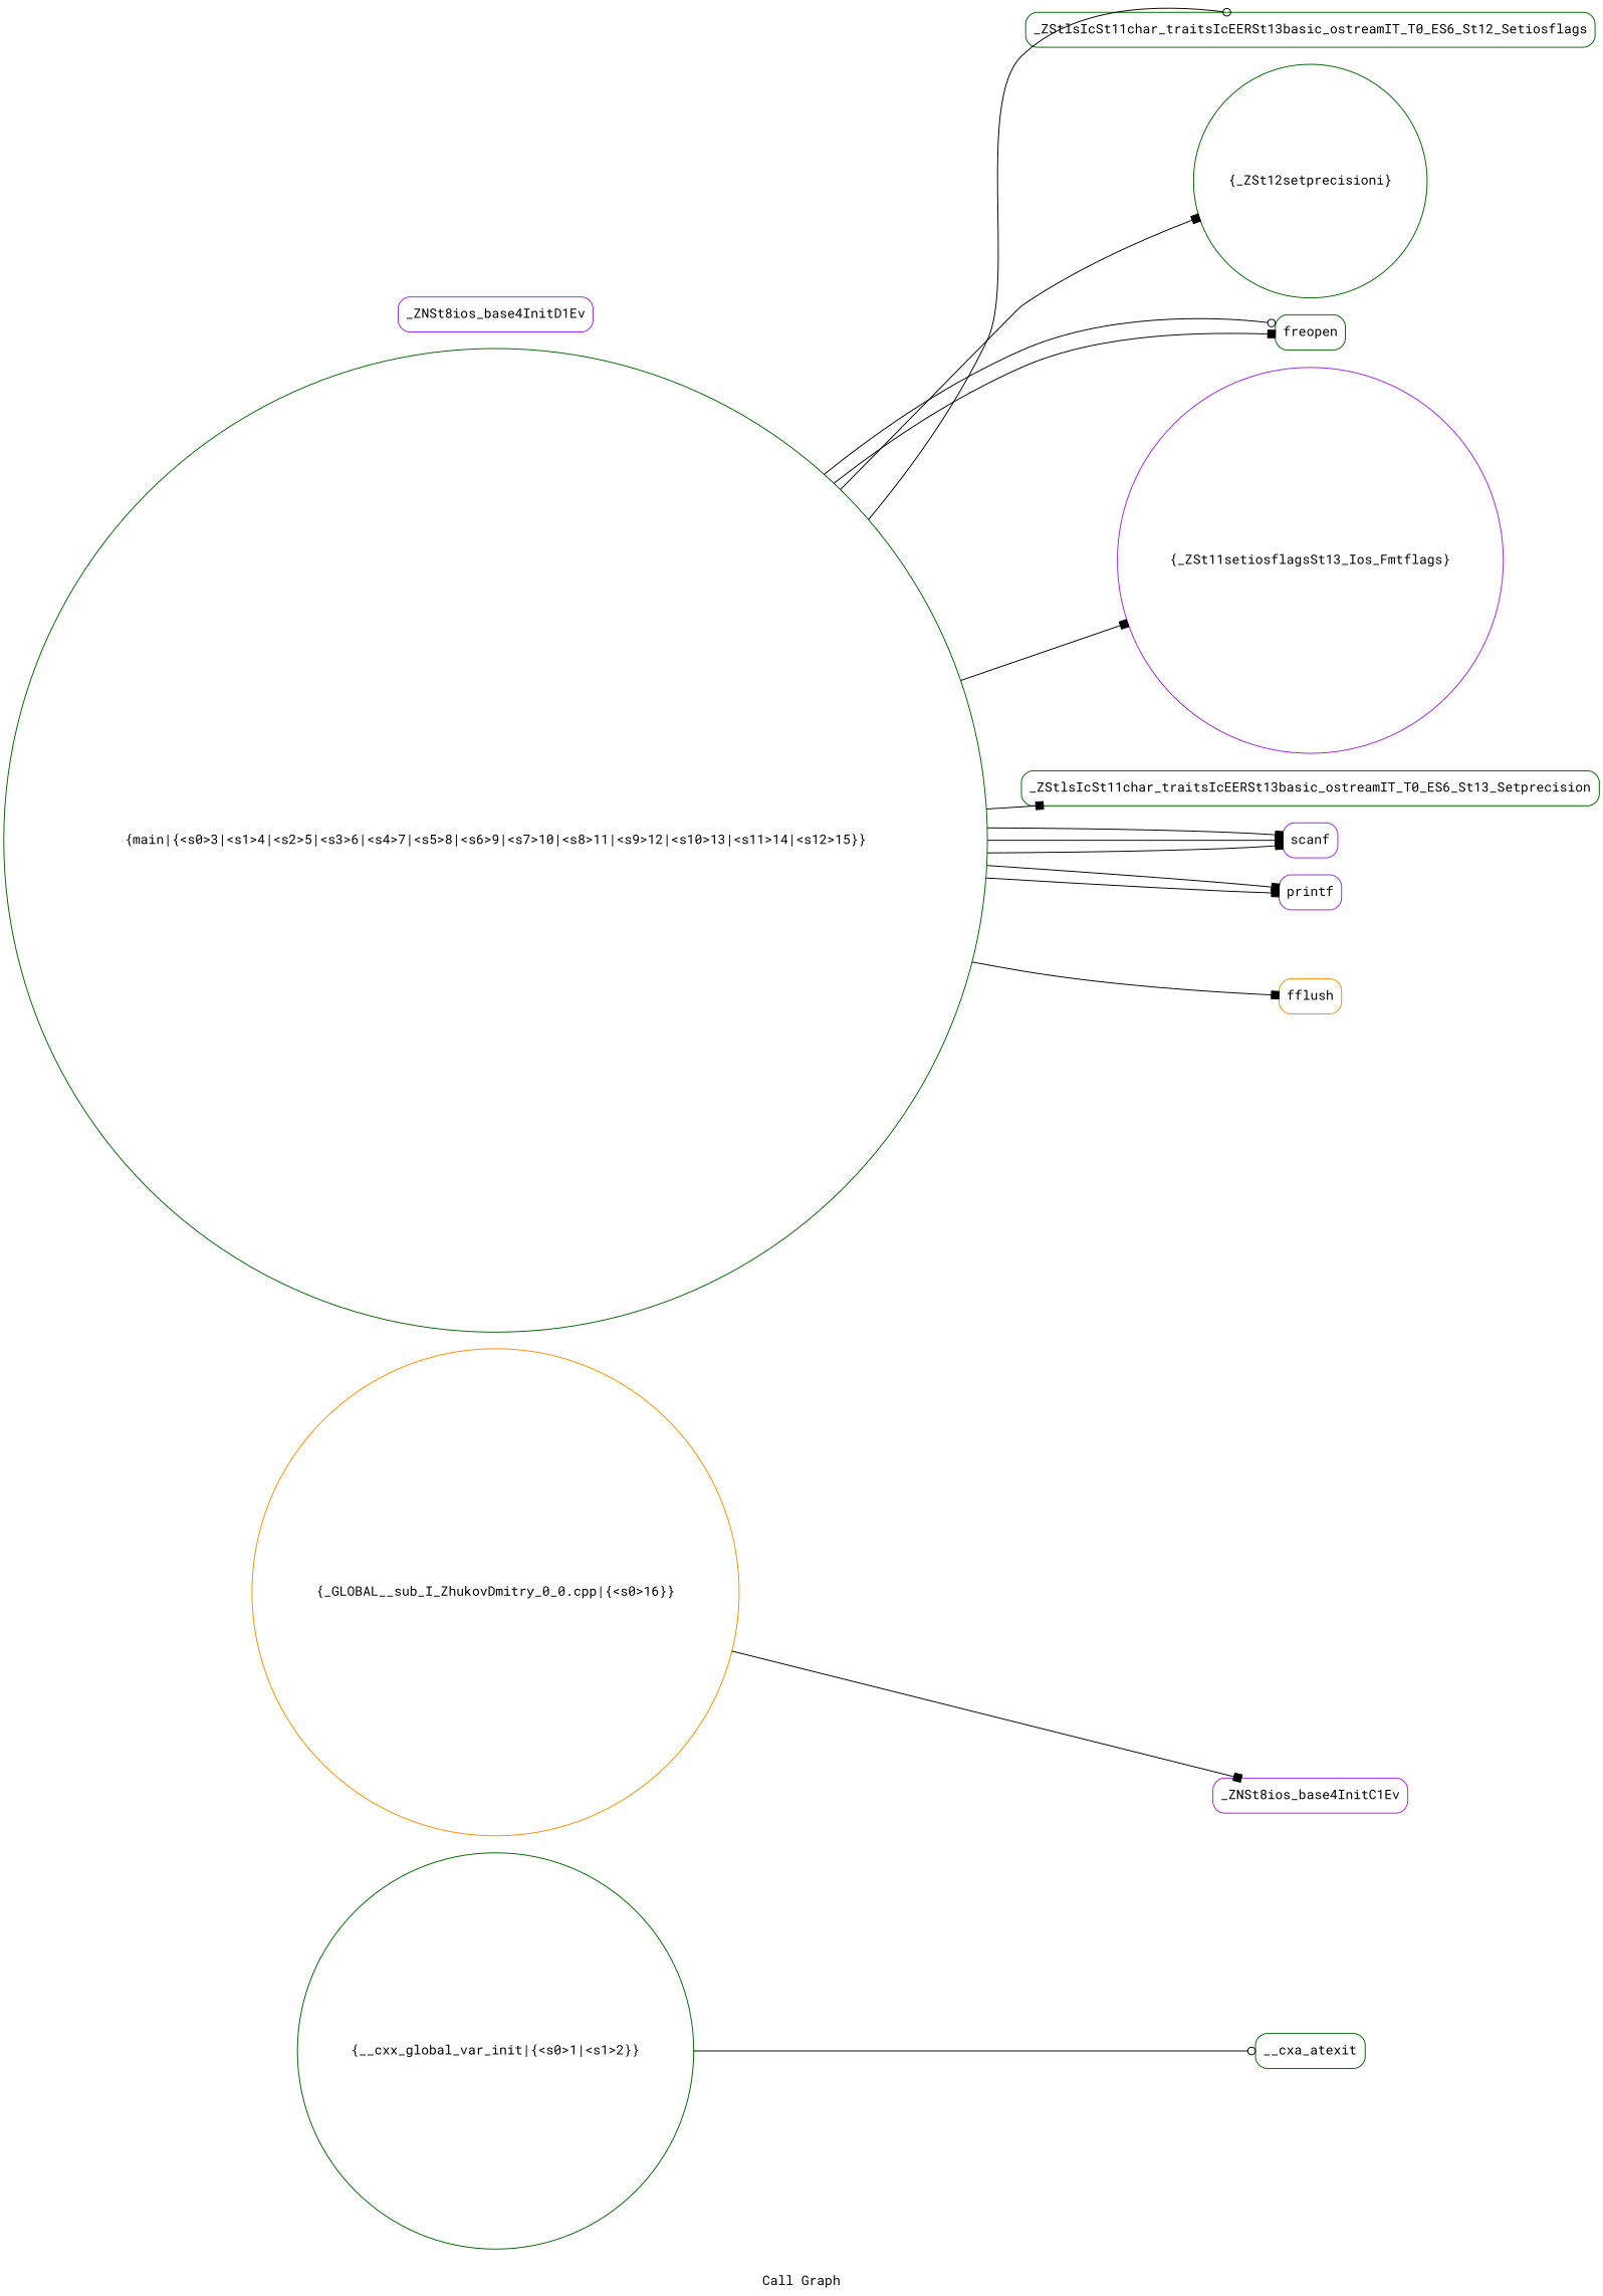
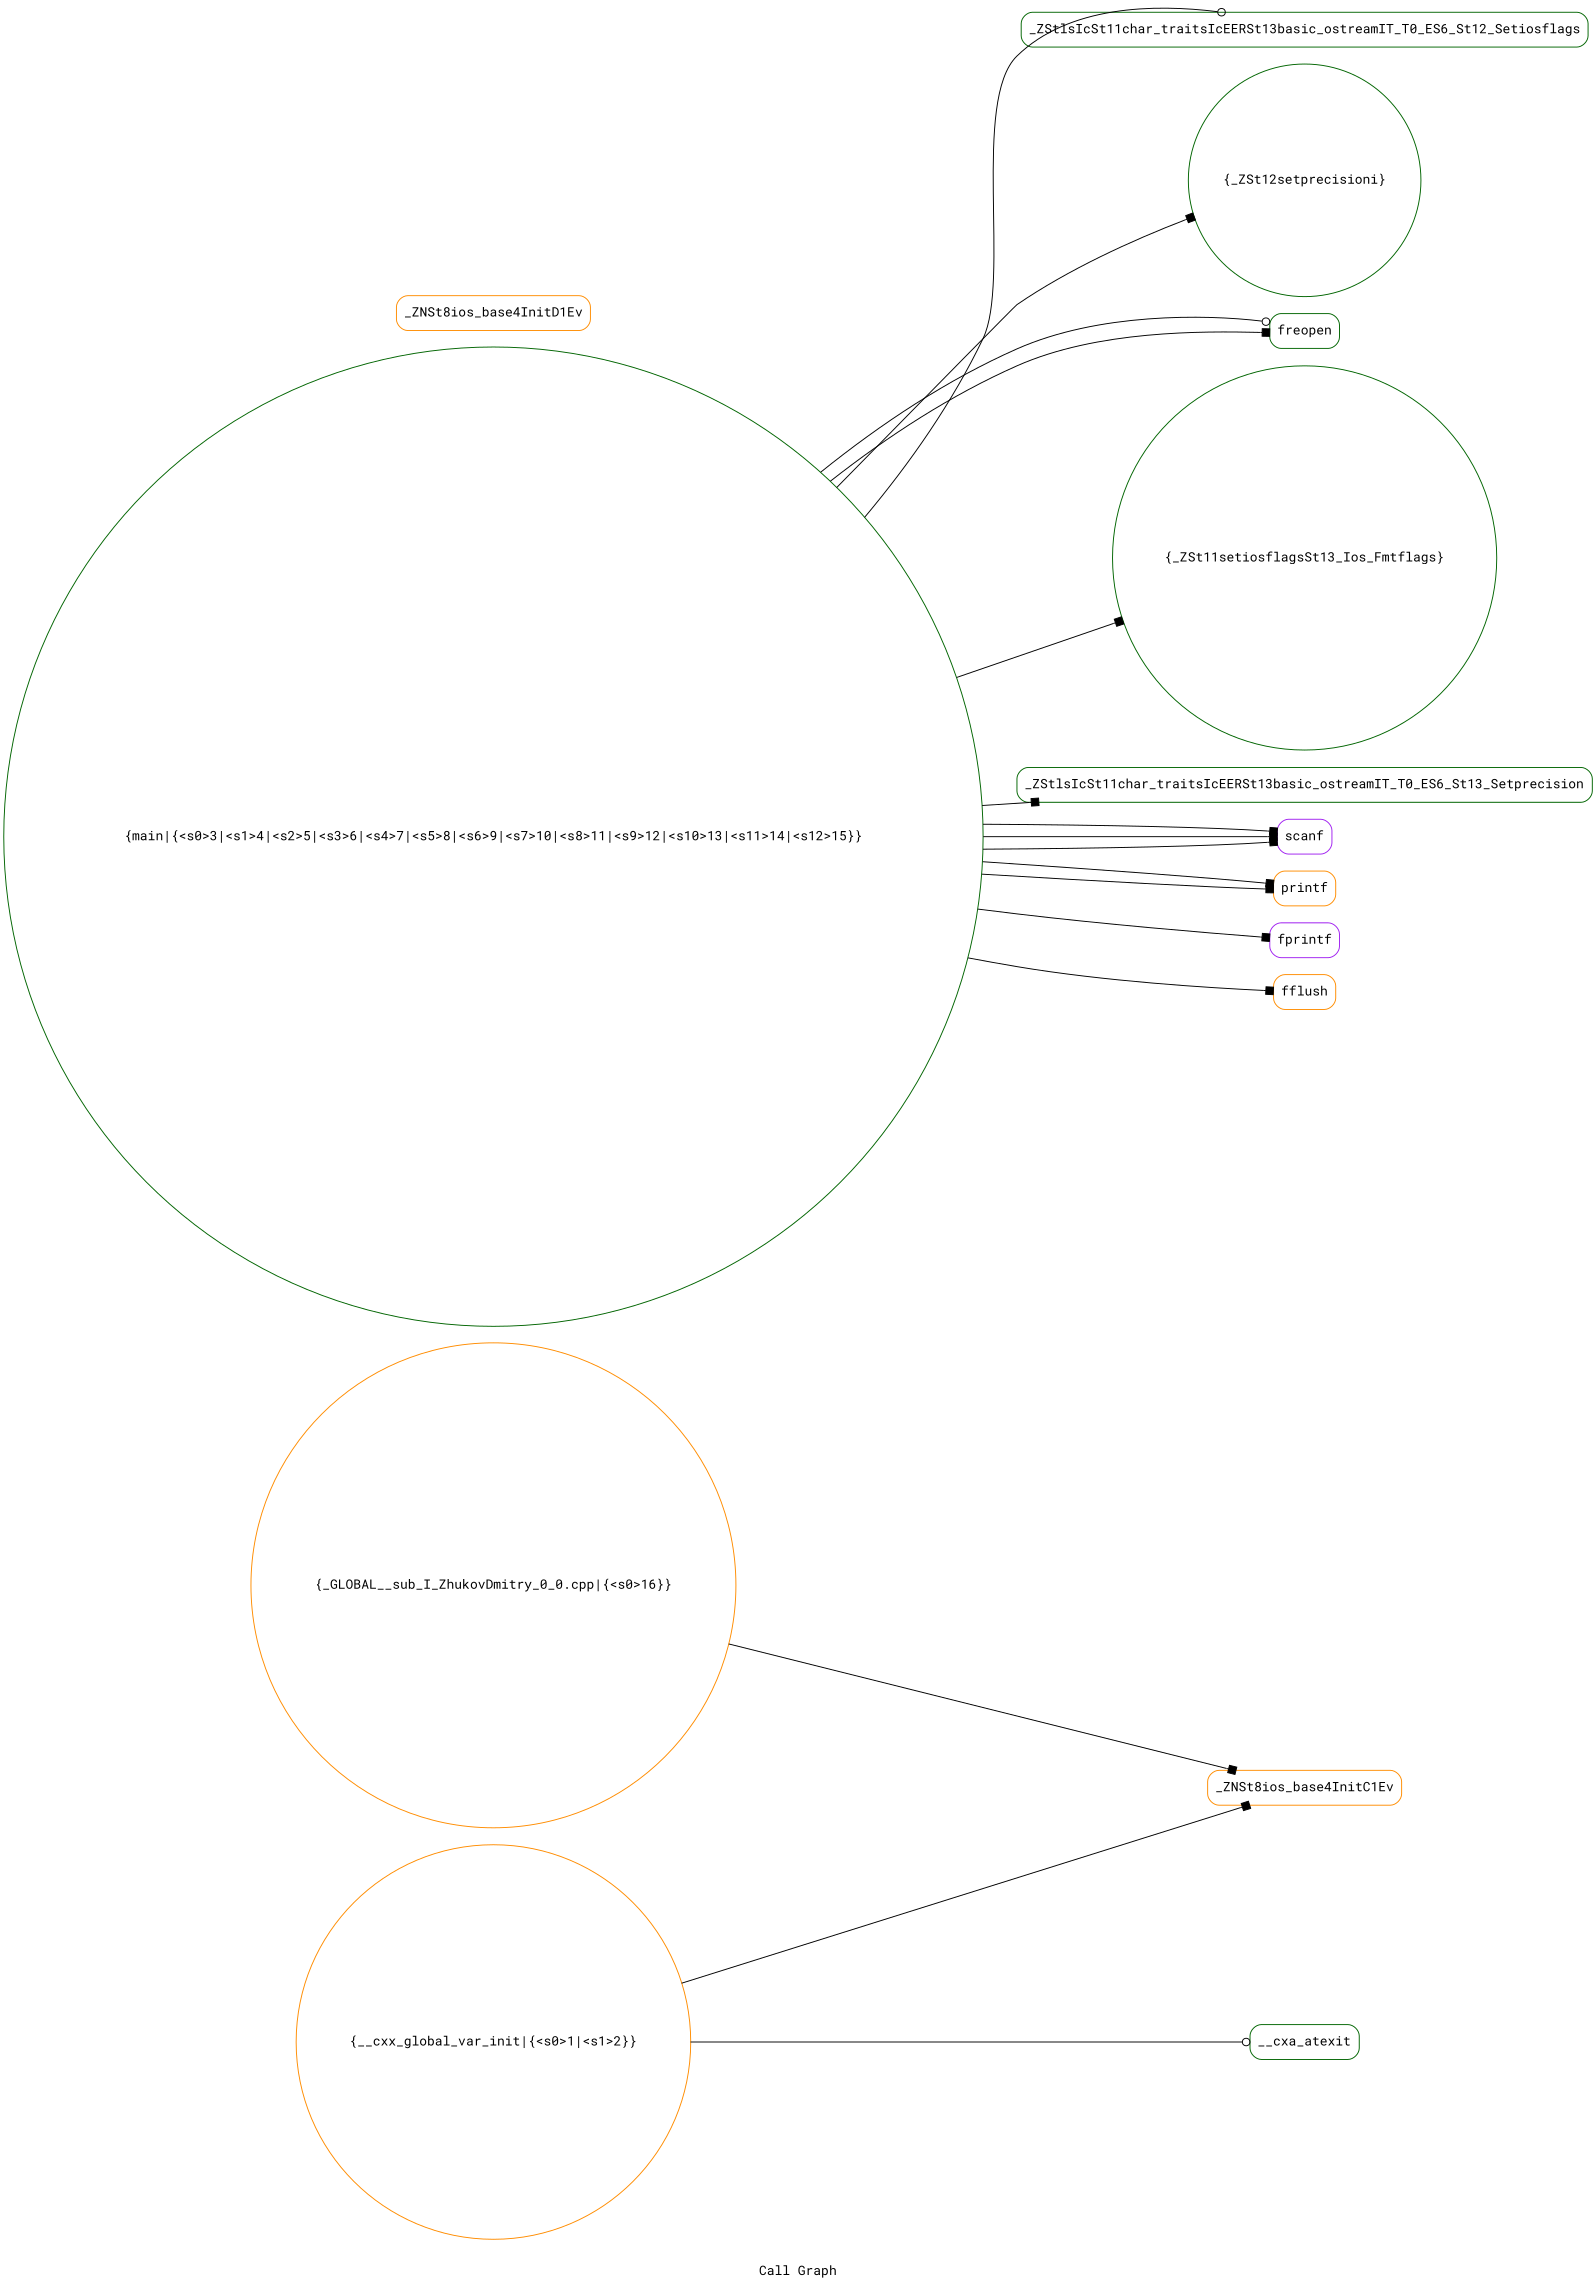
  digraph {
    fontname="Roboto Mono"
    label="Call Graph"
    rankdir=LR
    node [color=darkgreen fontname="Roboto Mono" shape=Mrecord]
    edge [arrowhead=box color=black fontname="Roboto Mono" tailport=s0]
-   n1 [label="{__cxx_global_var_init|{<s0>1|<s1>2}}" shape=circle]
-   n2 [color=purple label="{_ZNSt8ios_base4InitC1Ev}"]
+   n1 [color=darkorange label="{__cxx_global_var_init|{<s0>1|<s1>2}}" shape=circle]
+   n2 [color=darkorange label="{_ZNSt8ios_base4InitC1Ev}"]
    n3 [label="{__cxa_atexit}"]
    n4 [label="{_ZStlsIcSt11char_traitsIcEERSt13basic_ostreamIT_T0_ES6_St12_Setiosflags}"]
    n5 [color=darkorange label="{_GLOBAL__sub_I_ZhukovDmitry_0_0.cpp|{<s0>16}}" shape=circle]
-   n6 [color=purple label="{_ZNSt8ios_base4InitD1Ev}"]
+   n6 [color=darkorange label="{_ZNSt8ios_base4InitD1Ev}"]
    n7 [label="{_ZSt12setprecisioni}" shape=circle]
    n8 [label="{main|{<s0>3|<s1>4|<s2>5|<s3>6|<s4>7|<s5>8|<s6>9|<s7>10|<s8>11|<s9>12|<s10>13|<s11>14|<s12>15}}" shape=circle]
    n9 [label="{freopen}"]
-   n10 [color=purple label="{_ZSt11setiosflagsSt13_Ios_Fmtflags}" shape=circle]
+   n10 [label="{_ZSt11setiosflagsSt13_Ios_Fmtflags}" shape=circle]
    n11 [label="{_ZStlsIcSt11char_traitsIcEERSt13basic_ostreamIT_T0_ES6_St13_Setprecision}"]
    n12 [color=purple label="{scanf}"]
-   n13 [color=purple label="{printf}"]
+   n13 [color=darkorange label="{printf}"]
+   n14 [color=purple label="{fprintf}"]
    n15 [color=darkorange label="{fflush}"]
+   n1 -> n2
    n1 -> n3 [arrowhead=odot tailport=s1]
    n5 -> n2
    n8 -> n4 [arrowhead=odot tailport=s3]
    n8 -> n7 [tailport=s4]
    n8 -> n9
    n8 -> n9 [arrowhead=odot tailport=s1]
    n8 -> n10 [tailport=s2]
    n8 -> n11 [tailport=s5]
    n8 -> n12 [tailport=s6]
    n8 -> n12 [tailport=s9]
    n8 -> n12 [tailport=s10]
    n8 -> n13 [tailport=s7]
    n8 -> n13 [tailport=s11]
+   n8 -> n14 [tailport=s8]
    n8 -> n15 [tailport=s12]
  }
